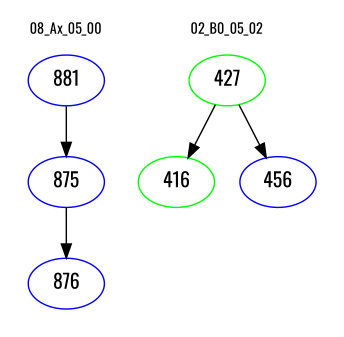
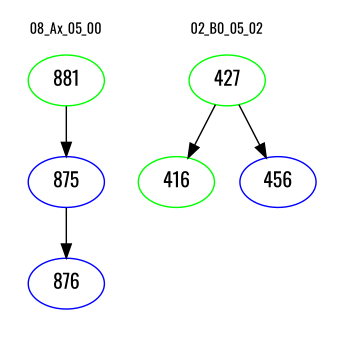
  digraph {
    fontname=Oswald
    node [color=green fontname=Oswald]
    edge [color=black fontname=Oswald]
-   n1 [color=blue label=881]
+   n1 [label=881]
    n2 [color=blue label=875]
    n3 [color=blue label=876]
    n4 [label=427]
    n5 [label=416]
    n6 [color=blue label=456]
    subgraph cluster_1 {
      color=white
      fontsize=10
      label="08_Ax_05_00"
      n1
      n2
      n3
    }
    subgraph cluster_2 {
      color=white
      fontsize=10
      label="02_B0_05_02"
      n4
      n5
      n6
    }
    n1 -> n2
    n2 -> n3
    n4 -> n5
    n4 -> n6
  }
